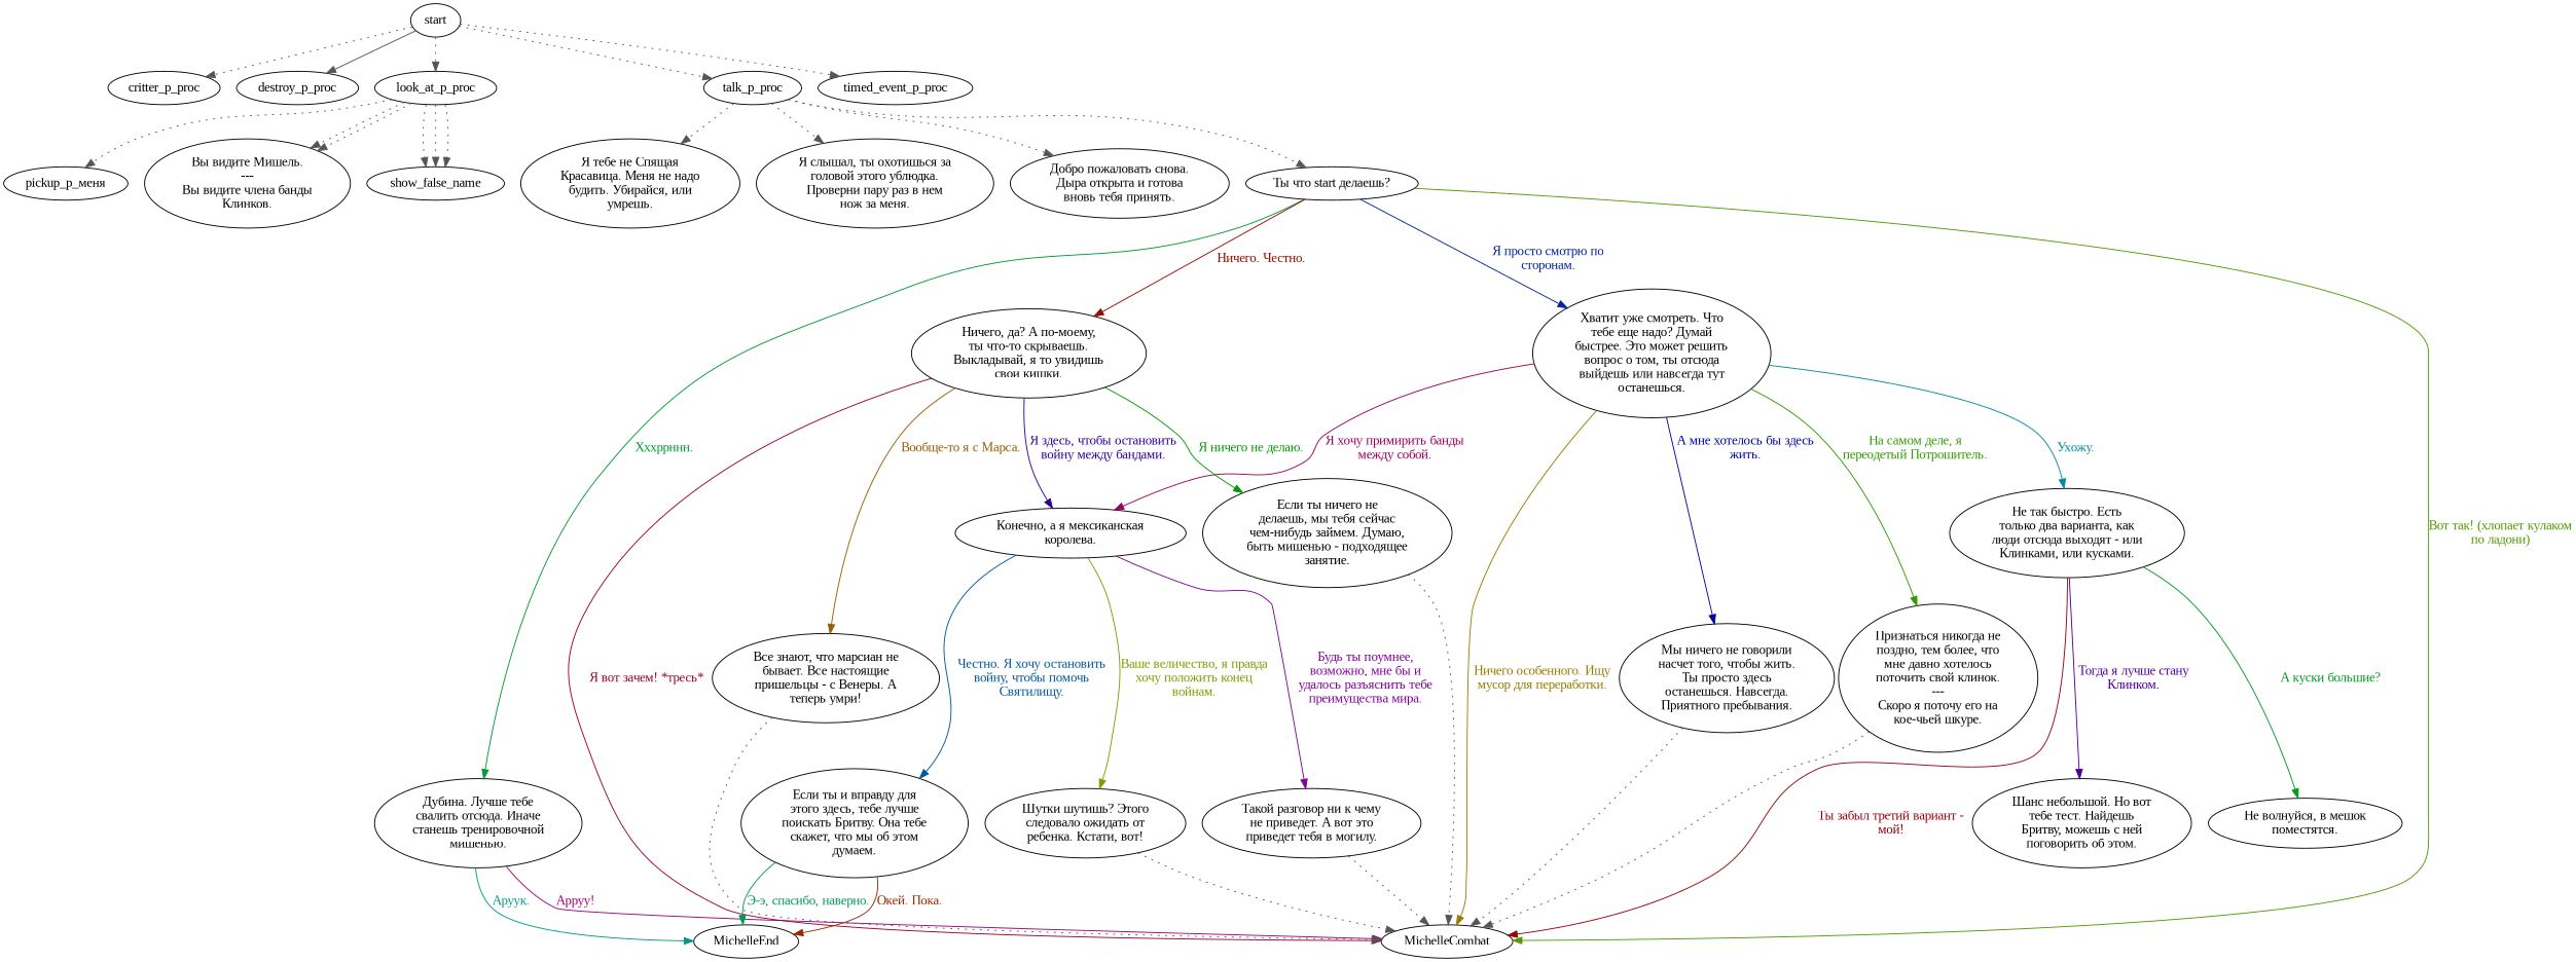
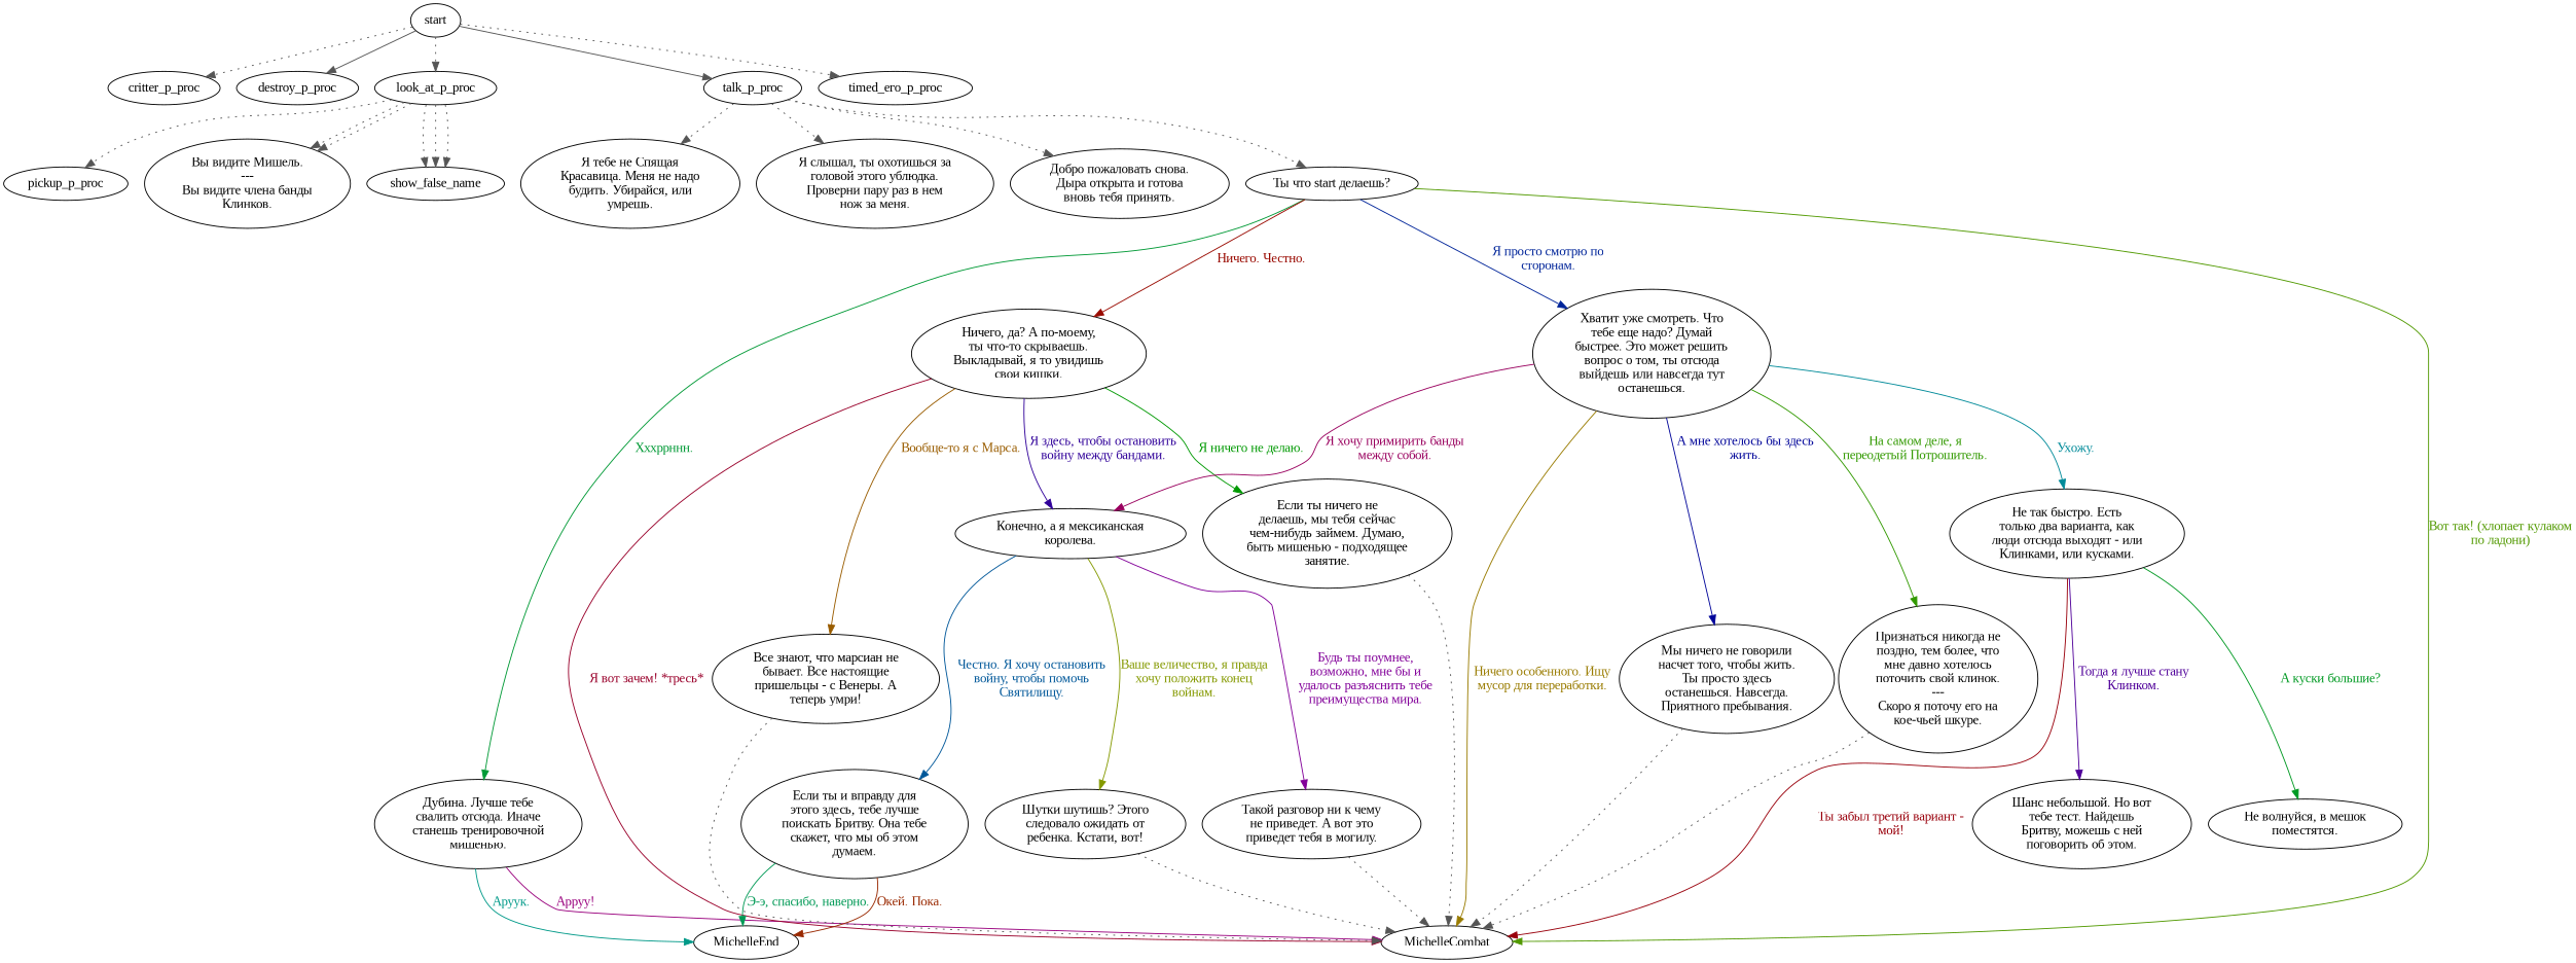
  digraph {
    fontname="Liberation Serif"
    node [color="#000000" fillcolor="#FFFFFF" fontname="Liberation Serif" style=filled]
    edge [color="#555555" fontname="Liberation Serif"]
    start
    critter_p_proc
    destroy_p_proc
    look_at_p_proc
    talk_p_proc
-   timed_event_p_proc
-   pickup_p_proc [label="pickup_p_меня"]
+   timed_event_p_proc [label="timed_его_p_proc"]
+   pickup_p_proc
    n8 [label="Вы видите Мишель.\n---\nВы видите члена банды\nКлинков."]
    show_false_name
    n10 [label="Я тебе не Спящая\nКрасавица. Меня не надо\nбудить. Убирайся, или\nумрешь."]
    n11 [label="Я слышал, ты охотишься за\nголовой этого ублюдка.\nПроверни пару раз в нем\nнож за меня."]
    n12 [label="Добро пожаловать снова.\nДыра открыта и готова\nвновь тебя принять."]
    n13 [label="Ты что start делаешь?"]
    n14 [label="Дубина. Лучше тебе\nсвалить отсюда. Иначе\nстанешь тренировочной\nмишенью."]
    n15 [label="Ничего, да? А по-моему,\nты что-то скрываешь.\nВыкладывай, я то увидишь\nсвои кишки."]
    n16 [label="Хватит уже смотреть. Что\nтебе еще надо? Думай\nбыстрее. Это может решить\nвопрос о том, ты отсюда\nвыйдешь или навсегда тут\nостанешься."]
    MichelleCombat
    MichelleEnd
    n19 [label="Все знают, что марсиан не\nбывает. Все настоящие\nпришельцы - с Венеры. А\nтеперь умри!"]
    n20 [label="Конечно, а я мексиканская\nкоролева."]
    n21 [label="Если ты ничего не\nделаешь, мы тебя сейчас\nчем-нибудь займем. Думаю,\nбыть мишенью - подходящее\nзанятие."]
    n22 [label="Мы ничего не говорили\nнасчет того, чтобы жить.\nТы просто здесь\nостанешься. Навсегда.\nПриятного пребывания."]
    n23 [label="Признаться никогда не\nпоздно, тем более, что\nмне давно хотелось\nпоточить свой клинок.\n---\nСкоро я поточу его на\nкое-чьей шкуре."]
    n24 [label="Не так быстро. Есть\nтолько два варианта, как\nлюди отсюда выходят - или\nКлинками, или кусками."]
    n25 [label="Если ты и вправду для\nэтого здесь, тебе лучше\nпоискать Бритву. Она тебе\nскажет, что мы об этом\nдумаем."]
    n26 [label="Шутки шутишь? Этого\nследовало ожидать от\nребенка. Кстати, вот!"]
    n27 [label="Такой разговор ни к чему\nне приведет. А вот это\nприведет тебя в могилу."]
    n28 [label="Шанс небольшой. Но вот\nтебе тест. Найдешь\nБритву, можешь с ней\nпоговорить об этом."]
    n29 [label="Не волнуйся, в мешок\nпоместятся."]
    start -> critter_p_proc [style=dotted]
    start -> destroy_p_proc [style=solid]
    start -> look_at_p_proc [style=dotted]
-   start -> talk_p_proc [style=dotted]
+   start -> talk_p_proc [style=solid]
    start -> timed_event_p_proc [style=dotted]
    look_at_p_proc -> pickup_p_proc [style=dotted]
    look_at_p_proc -> n8 [style=dotted]
    look_at_p_proc -> n8 [style=dotted]
    look_at_p_proc -> show_false_name [style=dotted]
    look_at_p_proc -> show_false_name [style=dotted]
    look_at_p_proc -> show_false_name [style=dotted]
    talk_p_proc -> n10 [style=dotted]
    talk_p_proc -> n11 [style=dotted]
    talk_p_proc -> n12 [style=dotted]
    talk_p_proc -> n13 [style=dotted]
    n13 -> n14 [color="#009935" fontcolor="#009935" label="Хххррннн."]
    n13 -> n15 [color="#990900" fontcolor="#990900" label="Ничего. Честно."]
    n13 -> n16 [color="#002499" fontcolor="#002499" label="Я просто смотрю по\nсторонам."]
    n13 -> MichelleCombat [color="#519900" fontcolor="#519900" label="Вот так! (хлопает кулаком\nпо ладони)"]
    n14 -> MichelleCombat [color="#99007D" fontcolor="#99007D" label="Арруу!"]
    n14 -> MichelleEnd [color="#009988" fontcolor="#009988" label="Аруук."]
    n15 -> MichelleCombat [color="#99002A" fontcolor="#99002A" label="Я вот зачем! *тресь*"]
    n15 -> n19 [color="#995C00" fontcolor="#995C00" label="Вообще-то я с Марса."]
    n15 -> n20 [color="#2F0099" fontcolor="#2F0099" label="Я здесь, чтобы остановить\nвойну между бандами."]
    n15 -> n21 [color="#009902" fontcolor="#009902" label="Я ничего не делаю."]
    n16 -> MichelleCombat [color="#997B00" fontcolor="#997B00" label="Ничего особенного. Ищу\nмусор для переработки."]
    n16 -> n20 [color="#99005E" fontcolor="#99005E" label="Я хочу примирить банды\nмежду собой."]
    n16 -> n22 [color="#000499" fontcolor="#000499" label="А мне хотелось бы здесь\nжить."]
    n16 -> n23 [color="#319900" fontcolor="#319900" label="На самом деле, я\nпереодетый Потрошитель."]
    n16 -> n24 [color="#008A99" fontcolor="#008A99" label="Ухожу."]
    n19 -> MichelleCombat [style=dotted]
    n20 -> n25 [color="#005799" fontcolor="#005799" label="Честно. Я хочу остановить\nвойну, чтобы помочь\nСвятилищу."]
    n20 -> n26 [color="#849900" fontcolor="#849900" label="Ваше величество, я правда\nхочу положить конец\nвойнам."]
    n20 -> n27 [color="#820099" fontcolor="#820099" label="Будь ты поумнее,\nвозможно, мне бы и\nудалось разъяснить тебе\nпреимущества мира."]
    n21 -> MichelleCombat [style=dotted]
    n22 -> MichelleCombat [style=dotted]
    n23 -> MichelleCombat [style=dotted]
    n24 -> MichelleCombat [color="#99000B" fontcolor="#99000B" label="Ты забыл третий вариант -\nмой!"]
    n24 -> n28 [color="#4F0099" fontcolor="#4F0099" label="Тогда я лучше стану\nКлинком."]
    n24 -> n29 [color="#009922" fontcolor="#009922" label="А куски большие?"]
    n25 -> MichelleEnd [color="#009955" fontcolor="#009955" label="Э-э, спасибо, наверно."]
    n25 -> MichelleEnd [color="#992800" fontcolor="#992800" label="Окей. Пока."]
    n26 -> MichelleCombat [style=dotted]
    n27 -> MichelleCombat [style=dotted]
  }
